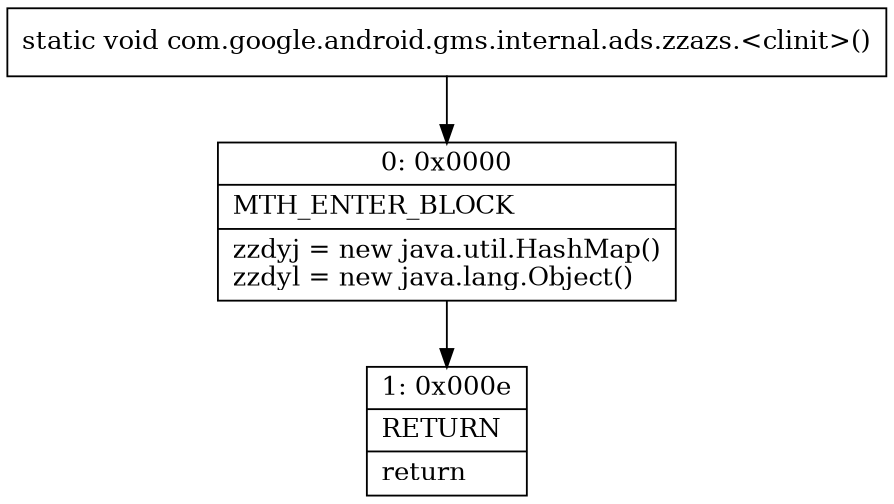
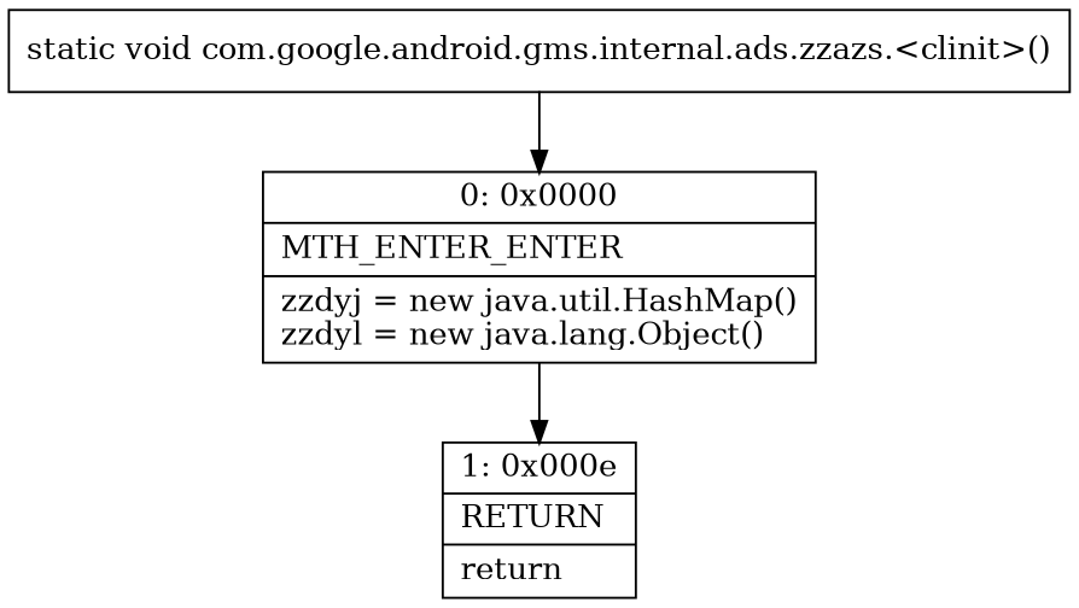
  digraph {
    node [shape=record]
-   n1 [label="{0\:\ 0x0000|MTH_ENTER_BLOCK\l|zzdyj = new java.util.HashMap()\lzzdyl = new java.lang.Object()\l}"]
+   n1 [label="{0\:\ 0x0000|MTH_ENTER_ENTER\l|zzdyj = new java.util.HashMap()\lzzdyl = new java.lang.Object()\l}"]
    n2 [label="{1\:\ 0x000e|RETURN\l|return\l}"]
    n3 [label="{static void com.google.android.gms.internal.ads.zzazs.\<clinit\>() }"]
    n1 -> n2
    n3 -> n1
  }
